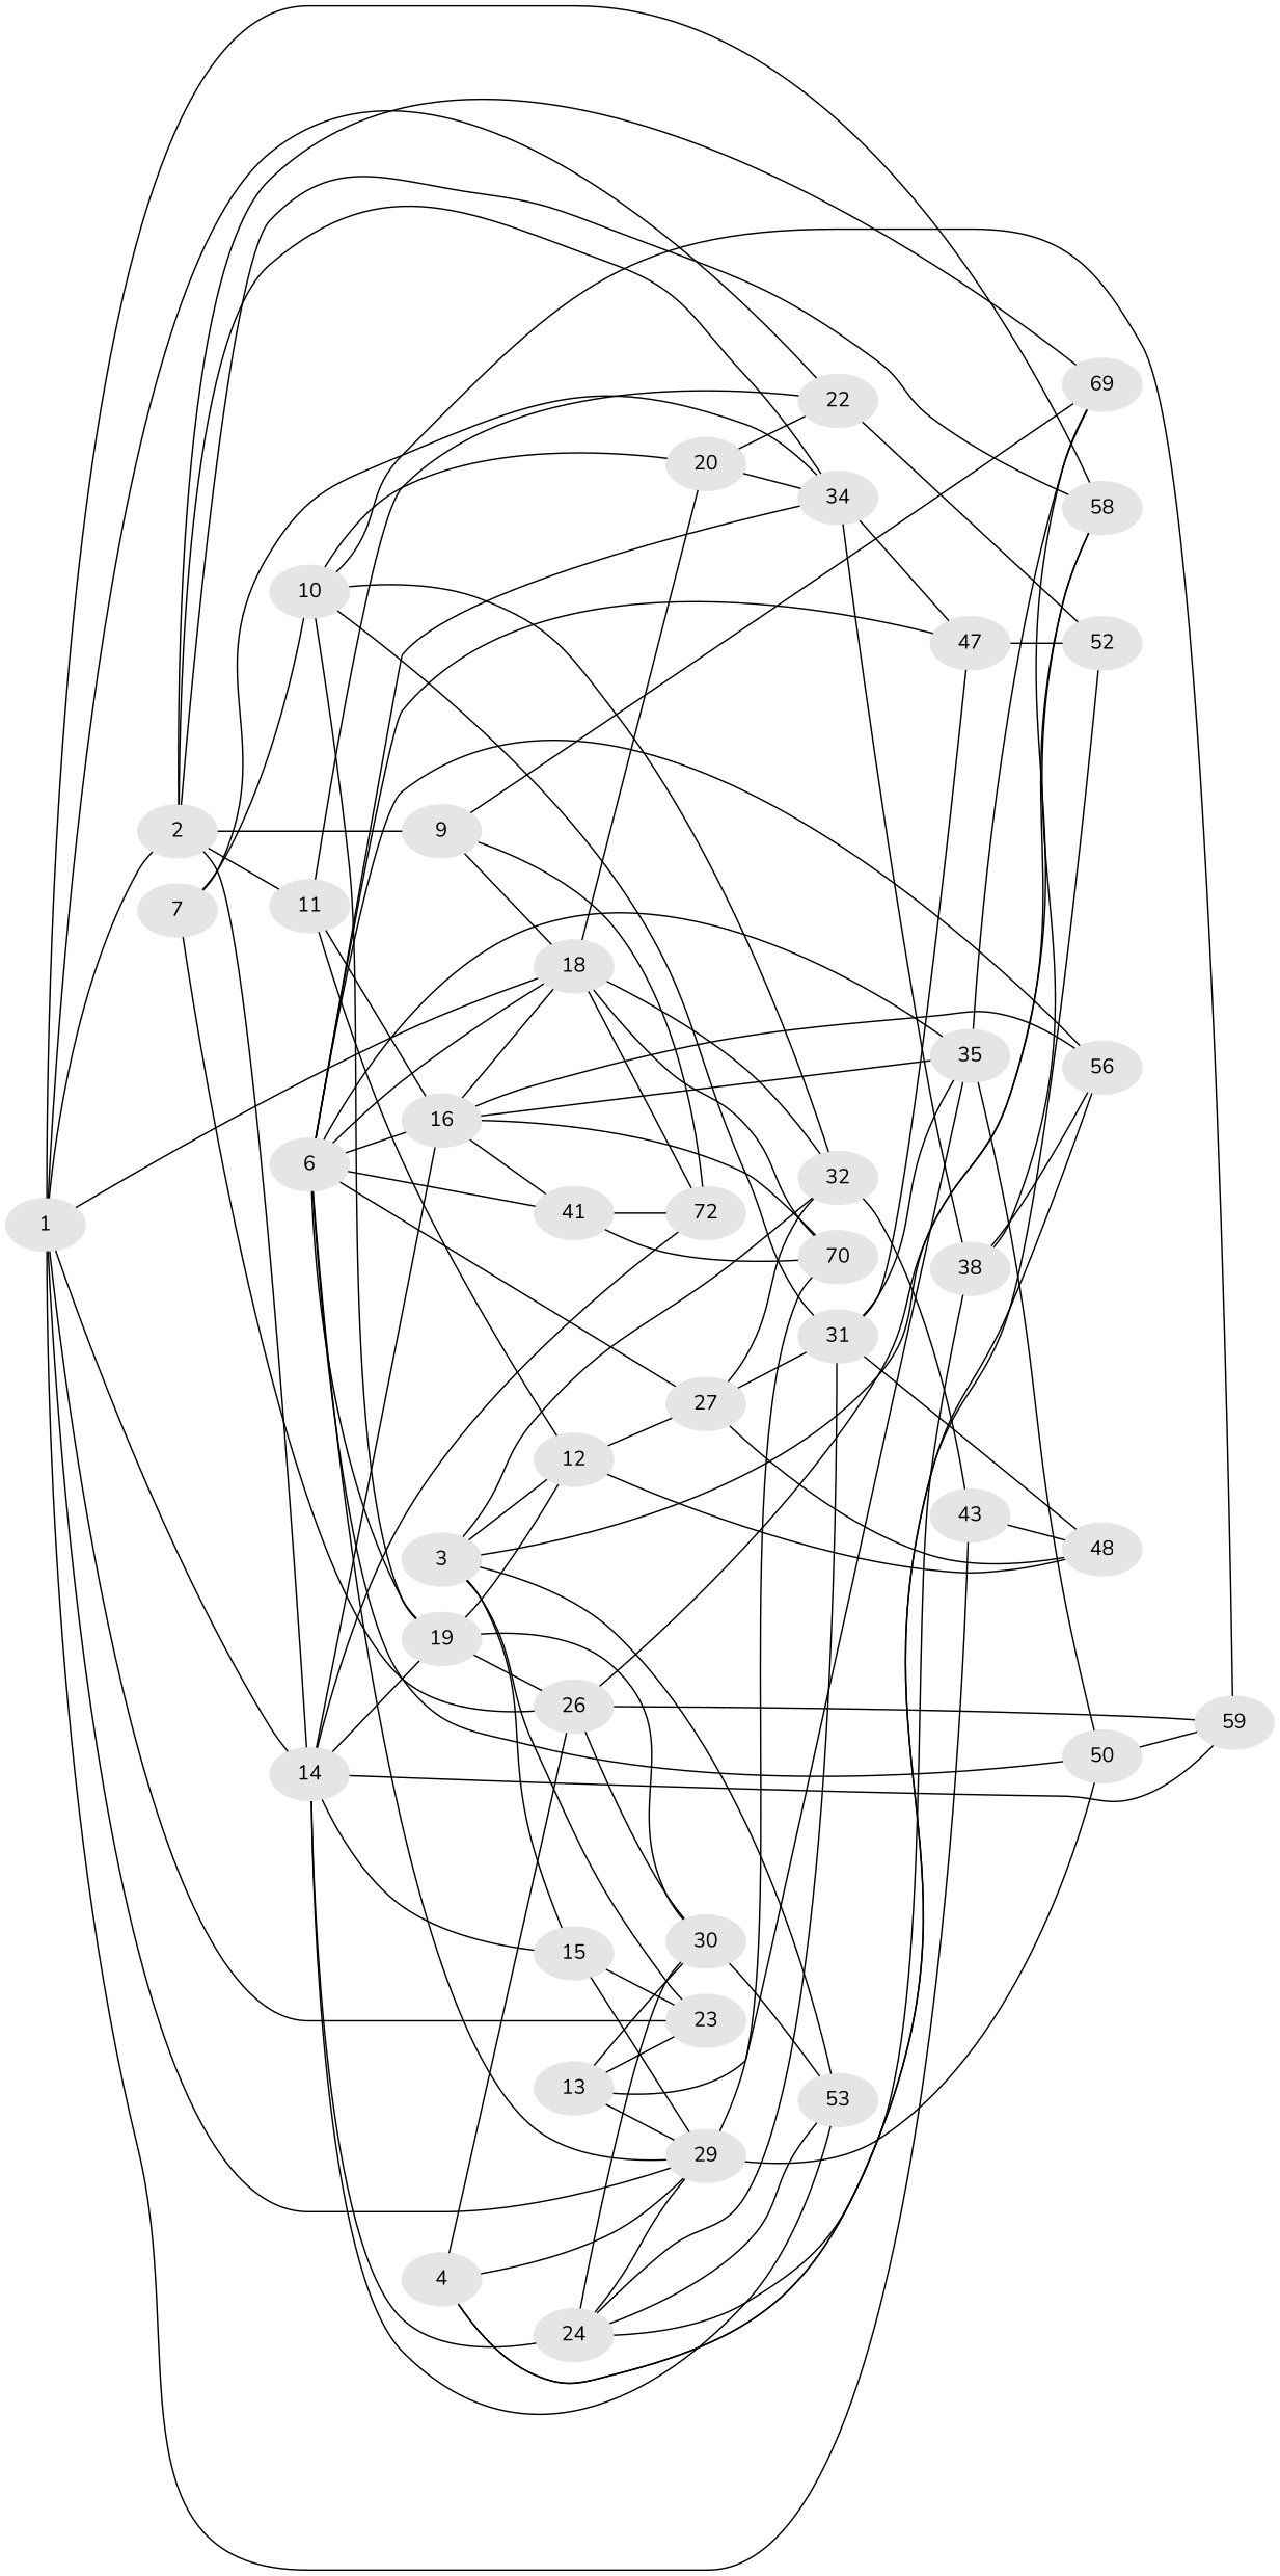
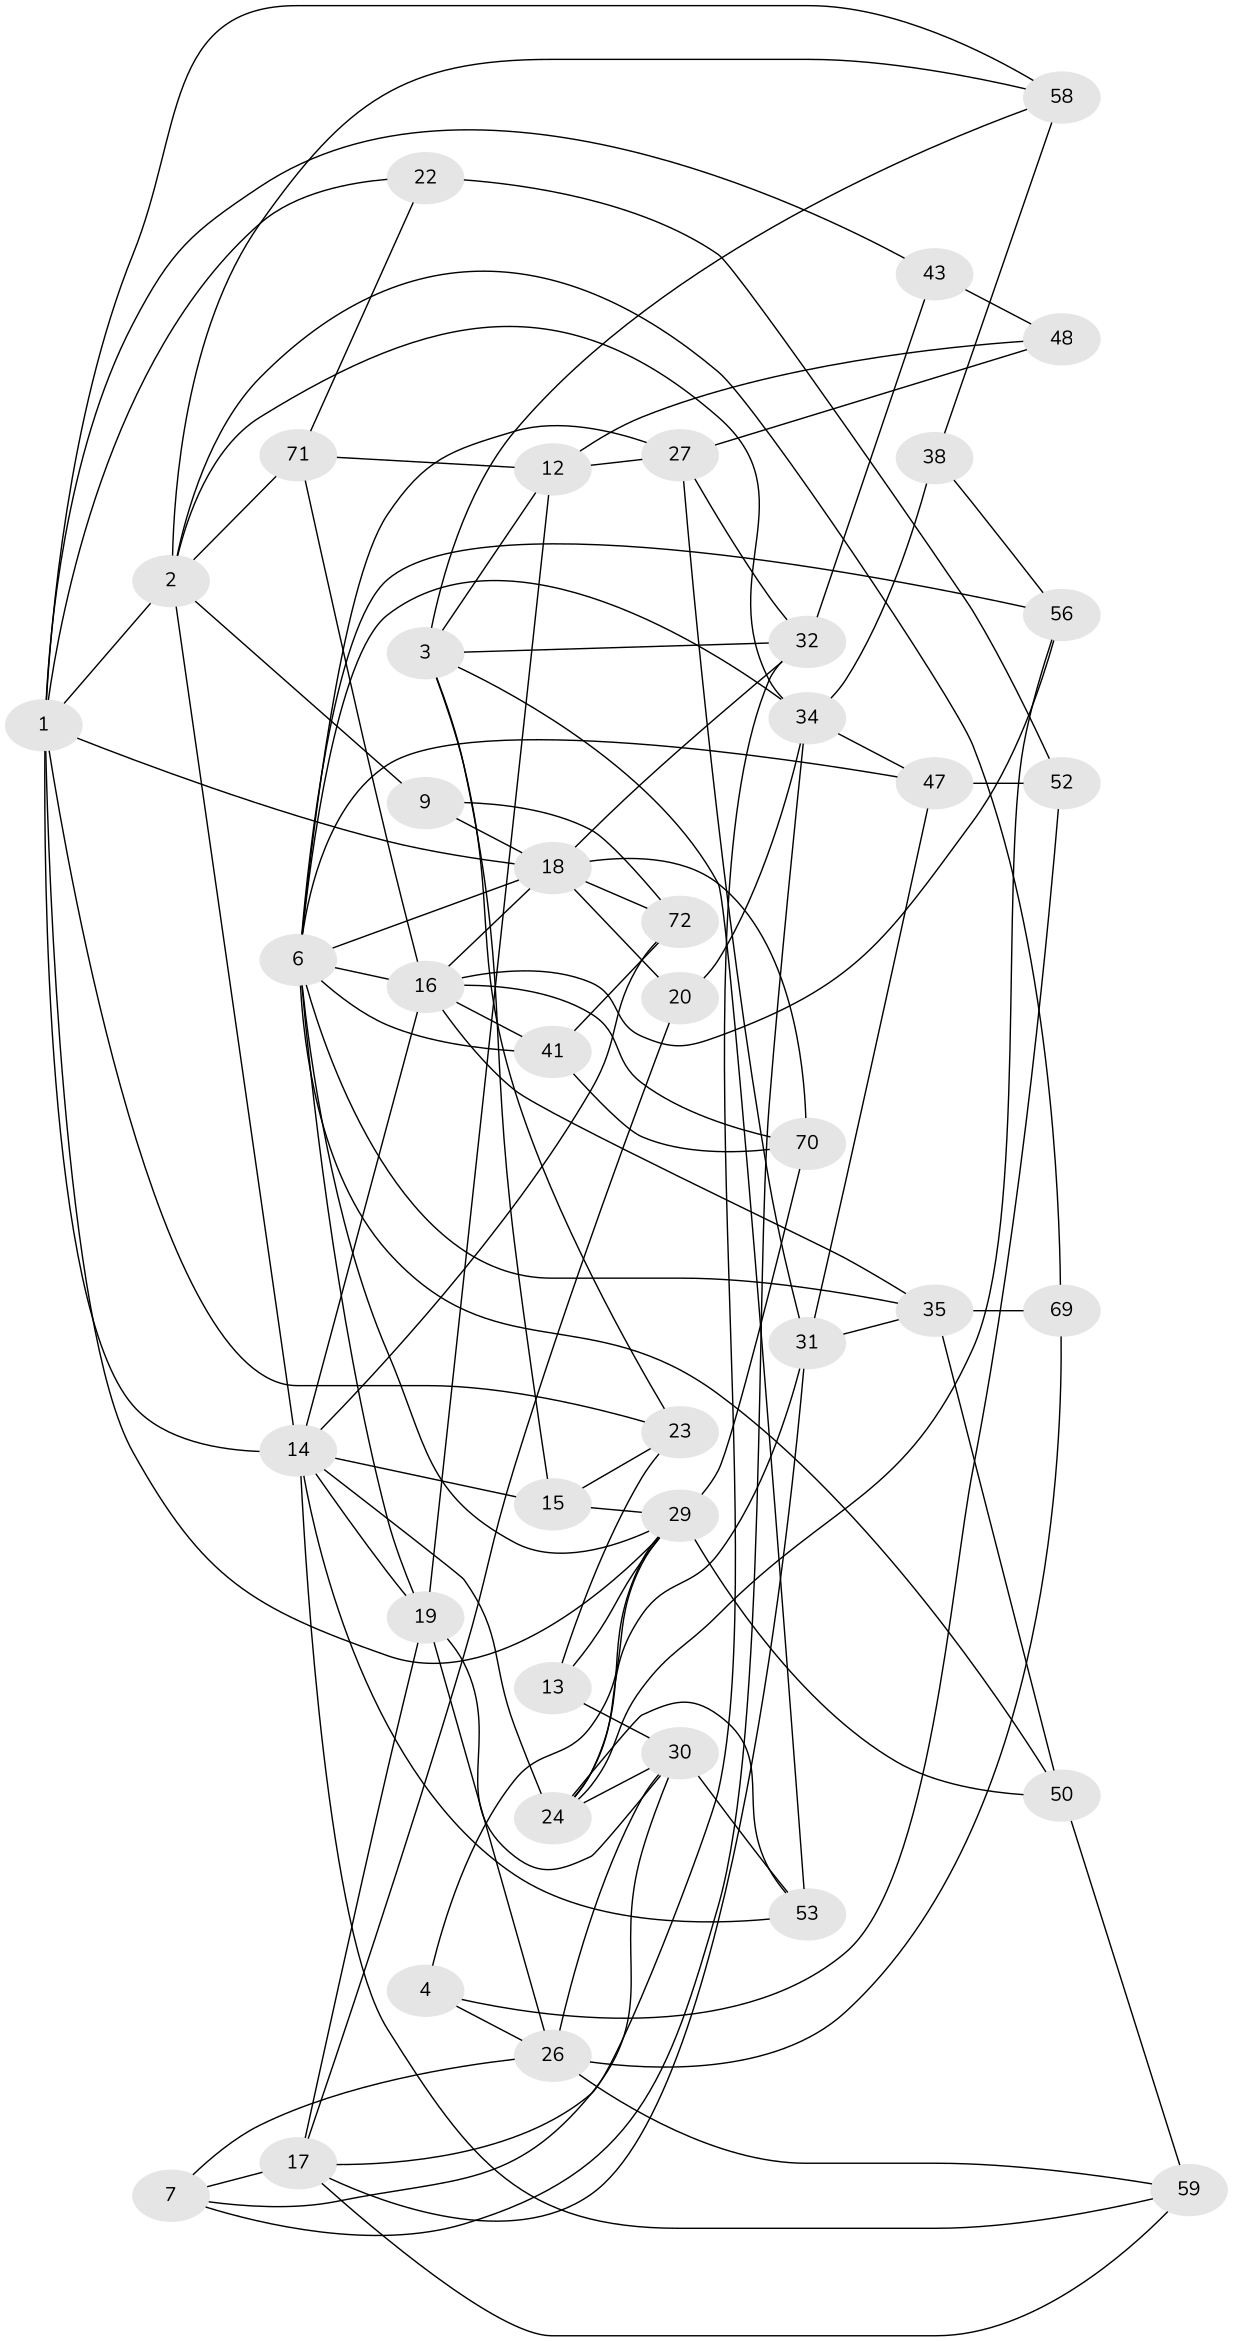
  graph {
    fontname=Nunito
    rankdir=LR
    node [color=gray90 fontname=Nunito style=filled]
    edge [fontname=Nunito]
    1 [super="+8+61"]
    2 [super="+25+54"]
    14 [super="+33+17"]
    18 [super="+46"]
    22
    23
    29 [super="+43"]
    n8 [label=43]
    58
    9
-   11
+   11 [label=71]
    34 [super="+42"]
    69
    15
    53
    16 [super="+28"]
    19 [super="+71"]
    72
    59
    24 [super="+36"]
    32 [super="+60"]
    20
    70
    52
    50
    48
    12
    38
    47
    3 [super="+39"]
    27 [super="+55"]
    26 [super="+57"]
    30 [super="+63"]
    4
    56
    35 [super="+45"]
    41
    6 [super="+66+21"]
    31 [super="+62"]
-   10 [super="+37"]
+   10 [super="+37" label=17]
    7
    13
    1 -- 2
    1 -- 14
    1 -- 18
    1 -- 22
    1 -- 23
    1 -- 29
    1 -- n8
    1 -- 58
    2 -- 14 [weight=2]
    2 -- 58
    2 -- 9
    2 -- 11
    2 -- 34
    2 -- 69
    14 -- 15
    14 -- 53
    14 -- 16
    14 -- 19
    14 -- 72
    14 -- 59
    14 -- 24
    18 -- 72
    18 -- 32
    18 -- 20
    18 -- 70
    22 -- 52
    29 -- 70
    29 -- 50
    n8 -- 48
    9 -- 18
-   9 -- 69
    9 -- 72
    11 -- 22
    11 -- 16
    11 -- 12
    34 -- 38
    34 -- 47
    15 -- 23
    15 -- 29
    16 -- 18
    16 -- 70
    16 -- 56
    16 -- 35
    16 -- 41
    19 -- 12
    19 -- 26
    19 -- 30
    24 -- 29
    24 -- 53
    24 -- 30
    24 -- 56
    24 -- 31
    32 -- n8
-   20 -- 22
    20 -- 34
    50 -- 59
    12 -- 48
    12 -- 27
    38 -- 58
    38 -- 56
    47 -- 52
    3 -- 23
    3 -- 58
    3 -- 15
    3 -- 53
    3 -- 32
    3 -- 12
    27 -- 32
    27 -- 48
    27 -- 31
    26 -- 69
    26 -- 59
    26 -- 30
    30 -- 53
    4 -- 29
    4 -- 52
-   4 -- 38
    4 -- 26
    35 -- 69
    35 -- 50
    41 -- 72
    41 -- 70
    6 -- 18
    6 -- 29
    6 -- 34
    6 -- 16
    6 -- 19
    6 -- 50
    6 -- 47
    6 -- 27 [weight=2]
    6 -- 56
    6 -- 35
    6 -- 41
-   31 -- 48
    31 -- 47
    31 -- 35
    10 -- 19
    10 -- 59
    10 -- 32
    10 -- 20
    10 -- 31
    7 -- 34
    7 -- 26
+   7 -- 30
    7 -- 10
    13 -- 23
    13 -- 29
    13 -- 30
-   13 -- 35
  }
